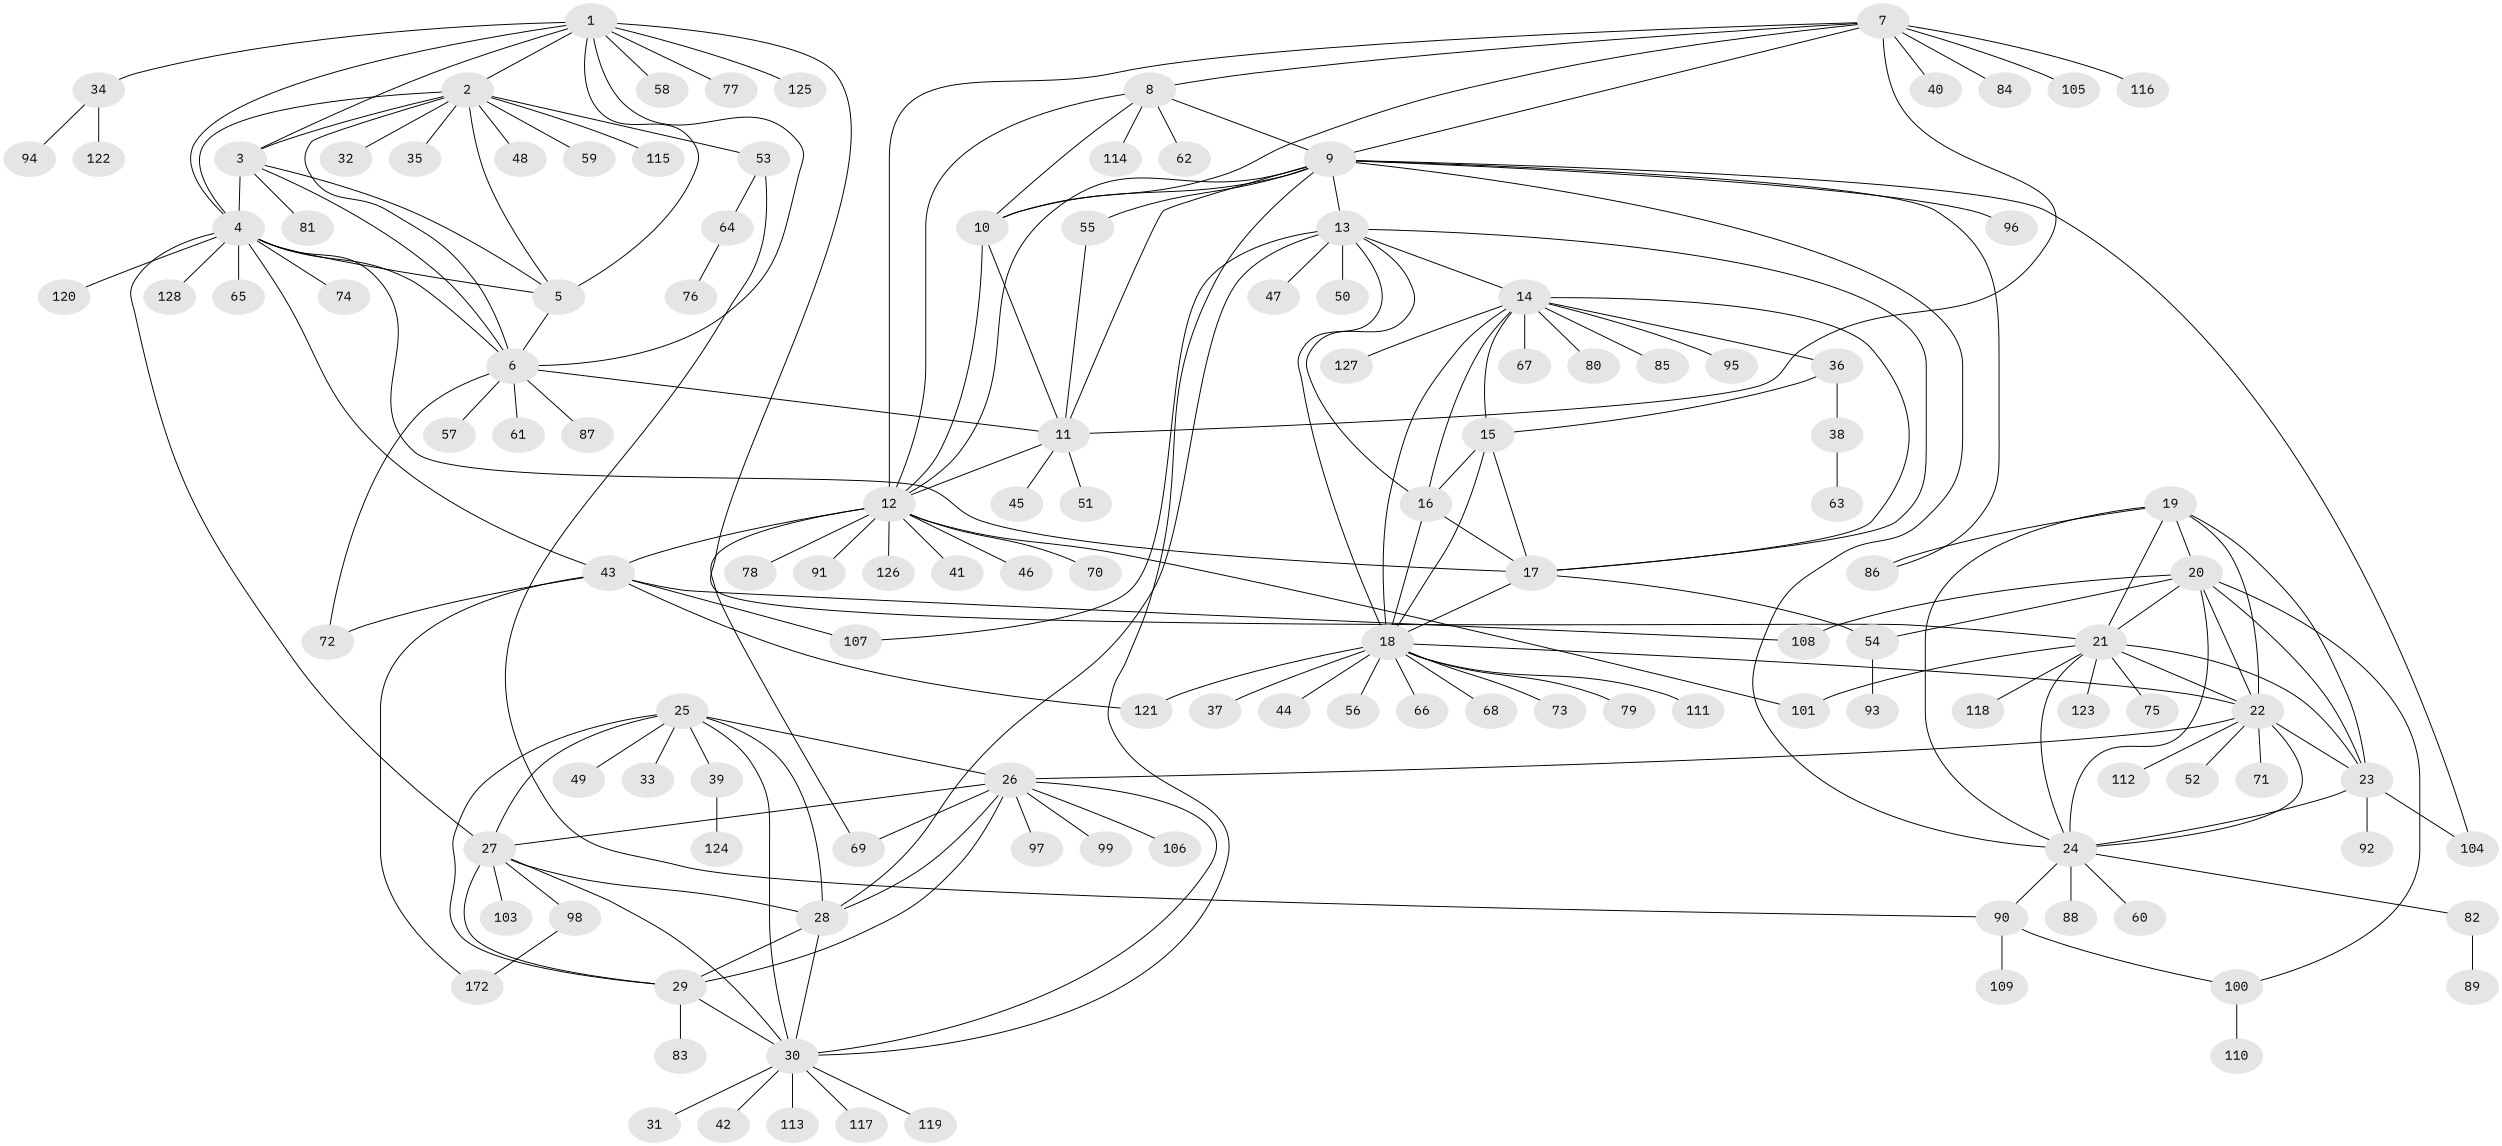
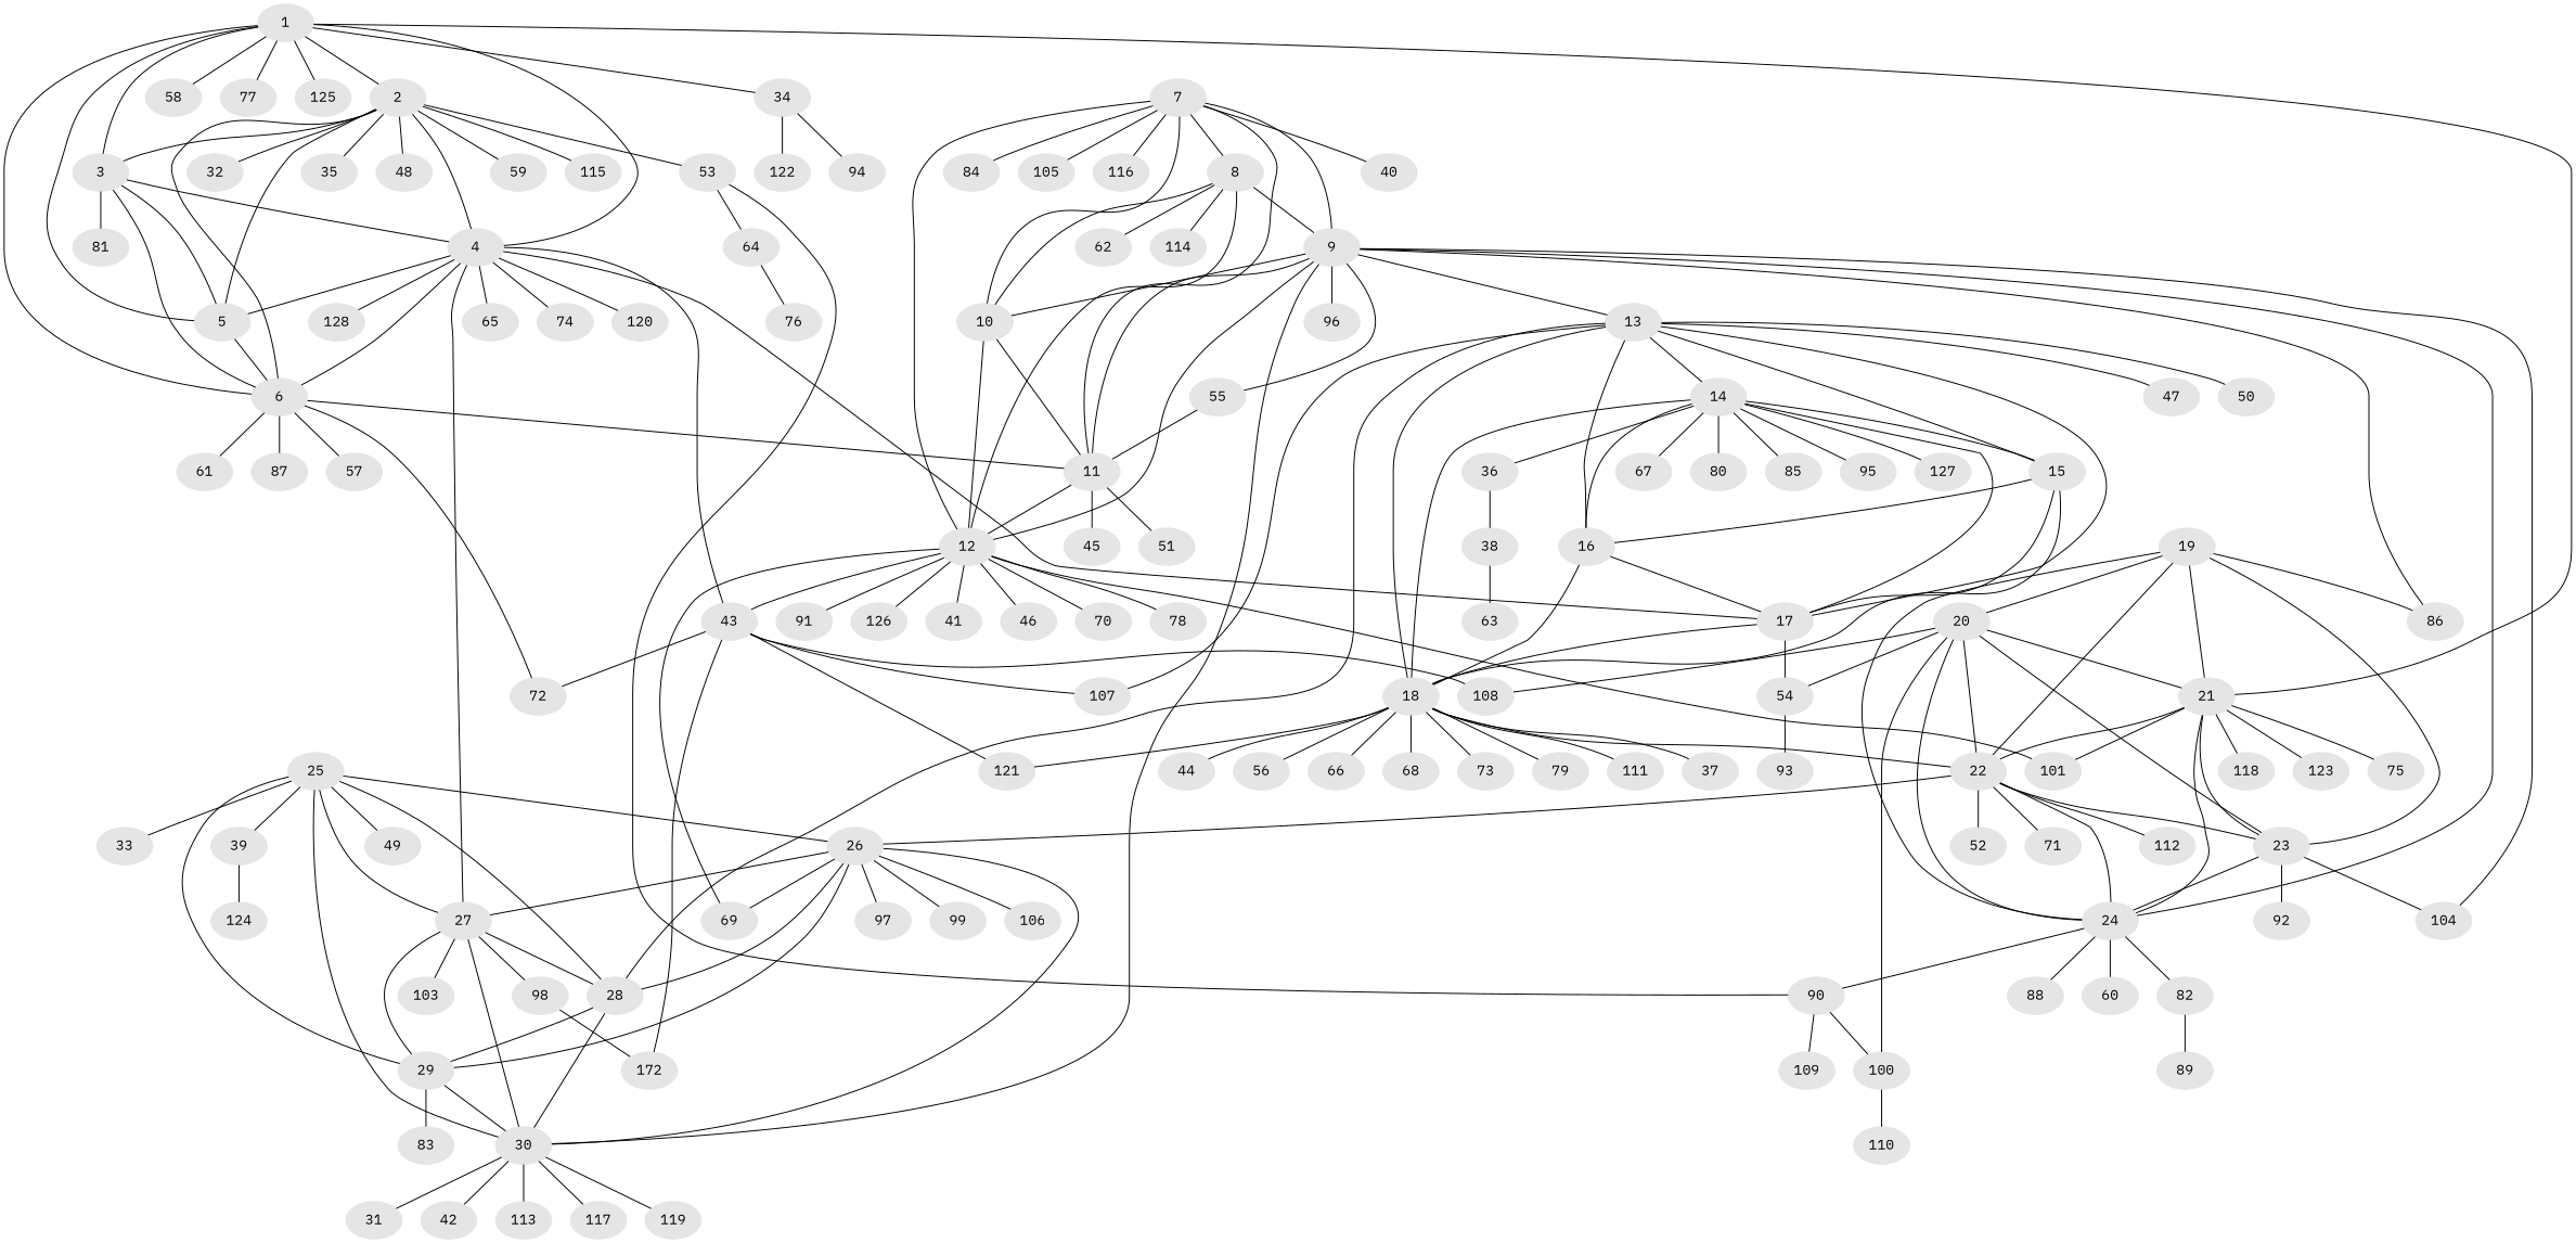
  graph {
    fontname="IBM Plex Mono"
    node [color=gray90 fontname="IBM Plex Mono" style=filled]
    edge [fontname="IBM Plex Mono"]
    1
    2
    3
    4
    5
    6
    21
    34
    58
    77
    125
    32
    35
    48
    53
    59
    115
    81
    17
    27
    43
    65
    74
    120
    128
    11
    57
    61
    72
    87
    24
    101
    22
    23
    75
    118
    123
    94
    122
    90
    64
    18
    54
    30
    28
    29
    98
    103
    107
    121
    108
    n52 [label=172]
    12
    45
    51
    7
    8
    9
    10
    40
    84
    105
    116
    62
    114
    13
    55
    86
    96
    104
    41
    46
    69
    70
    78
    91
    126
    14
    15
    16
    47
    50
    60
    82
    88
    31
    42
    113
    117
    119
    36
    67
    80
    85
    95
    127
    37
    44
    56
    66
    68
    73
    79
    111
    38
    93
    26
    52
    71
    112
    19
    20
    100
    92
    110
    97
    99
    106
    89
    109
    25
    33
    39
    49
    83
    124
    63
    76
    1 -- 2
    1 -- 3
    1 -- 4
    1 -- 5
    1 -- 6
    1 -- 21
    1 -- 34
    1 -- 58
    1 -- 77
    1 -- 125
    2 -- 3
    2 -- 4
    2 -- 5
    2 -- 6
    2 -- 32
    2 -- 35
    2 -- 48
    2 -- 53
    2 -- 59
    2 -- 115
    3 -- 4
    3 -- 5
    3 -- 6
    3 -- 81
    4 -- 5
    4 -- 6
    4 -- 17
    4 -- 27
    4 -- 43
    4 -- 65
    4 -- 74
    4 -- 120
    4 -- 128
    5 -- 6
    6 -- 11
    6 -- 57
    6 -- 61
    6 -- 72
    6 -- 87
    21 -- 24
    21 -- 101
    21 -- 22
    21 -- 23
    21 -- 75
    21 -- 118
    21 -- 123
    34 -- 94
    34 -- 122
    53 -- 90
    53 -- 64
    17 -- 18
    17 -- 54
    27 -- 30
    27 -- 28
    27 -- 29
    27 -- 98
    27 -- 103
    43 -- 72
    43 -- 107
    43 -- 121
    43 -- 108
    43 -- n52
    11 -- 12
    11 -- 45
    11 -- 51
    24 -- 90
    24 -- 60
    24 -- 82
    24 -- 88
    22 -- 24
    22 -- 23
    22 -- 26
    22 -- 52
    22 -- 71
    22 -- 112
    23 -- 24
    23 -- 104
    23 -- 92
    90 -- 100
    90 -- 109
    64 -- 76
    18 -- 22
    18 -- 121
    18 -- 37
    18 -- 44
    18 -- 56
    18 -- 66
    18 -- 68
    18 -- 73
    18 -- 79
    18 -- 111
    54 -- 93
    30 -- 31
    30 -- 42
    30 -- 113
    30 -- 117
    30 -- 119
    28 -- 30
    28 -- 29
    29 -- 30
    29 -- 83
    98 -- n52
    12 -- 43
    12 -- 101
    12 -- 41
    12 -- 46
    12 -- 69
    12 -- 70
    12 -- 78
    12 -- 91
    12 -- 126
    7 -- 11
    7 -- 12
    7 -- 8
    7 -- 9
    7 -- 10
    7 -- 40
    7 -- 84
    7 -- 105
    7 -- 116
    8 -- 12
    8 -- 9
    8 -- 10
    8 -- 62
    8 -- 114
    9 -- 11
    9 -- 24
    9 -- 30
    9 -- 12
    9 -- 10
    9 -- 13
    9 -- 55
    9 -- 86
    9 -- 96
    9 -- 104
    10 -- 11
    10 -- 12
    13 -- 17
    13 -- 18
    13 -- 28
    13 -- 107
    13 -- 14
-   36 -- 15
+   13 -- 15
    13 -- 16
    13 -- 47
    13 -- 50
    55 -- 11
    14 -- 17
    14 -- 18
    14 -- 15
    14 -- 16
    14 -- 36
    14 -- 67
    14 -- 80
    14 -- 85
    14 -- 95
    14 -- 127
    15 -- 17
    15 -- 18
    15 -- 16
    16 -- 17
    16 -- 18
    82 -- 89
    36 -- 38
    38 -- 63
    26 -- 27
    26 -- 30
    26 -- 28
    26 -- 29
    26 -- 69
    26 -- 97
    26 -- 99
    26 -- 106
    19 -- 21
    19 -- 24
    19 -- 22
    19 -- 23
    19 -- 86
    19 -- 20
    20 -- 21
    20 -- 24
    20 -- 22
    20 -- 23
    20 -- 54
    20 -- 108
    20 -- 100
    100 -- 110
    25 -- 27
    25 -- 30
    25 -- 28
    25 -- 29
    25 -- 26
    25 -- 33
    25 -- 39
    25 -- 49
    39 -- 124
  }
